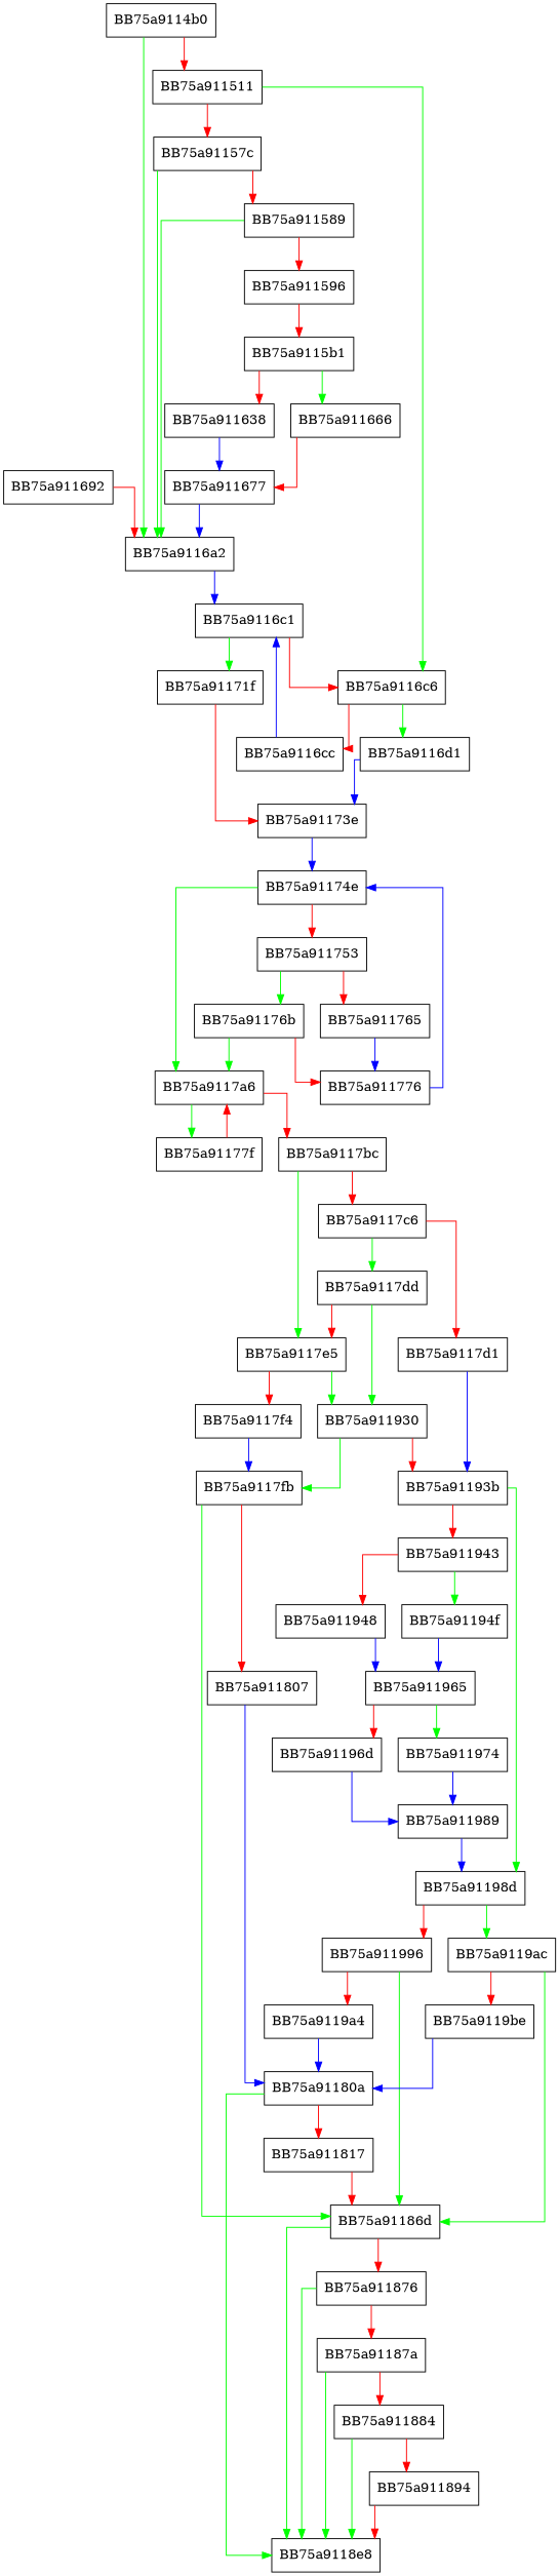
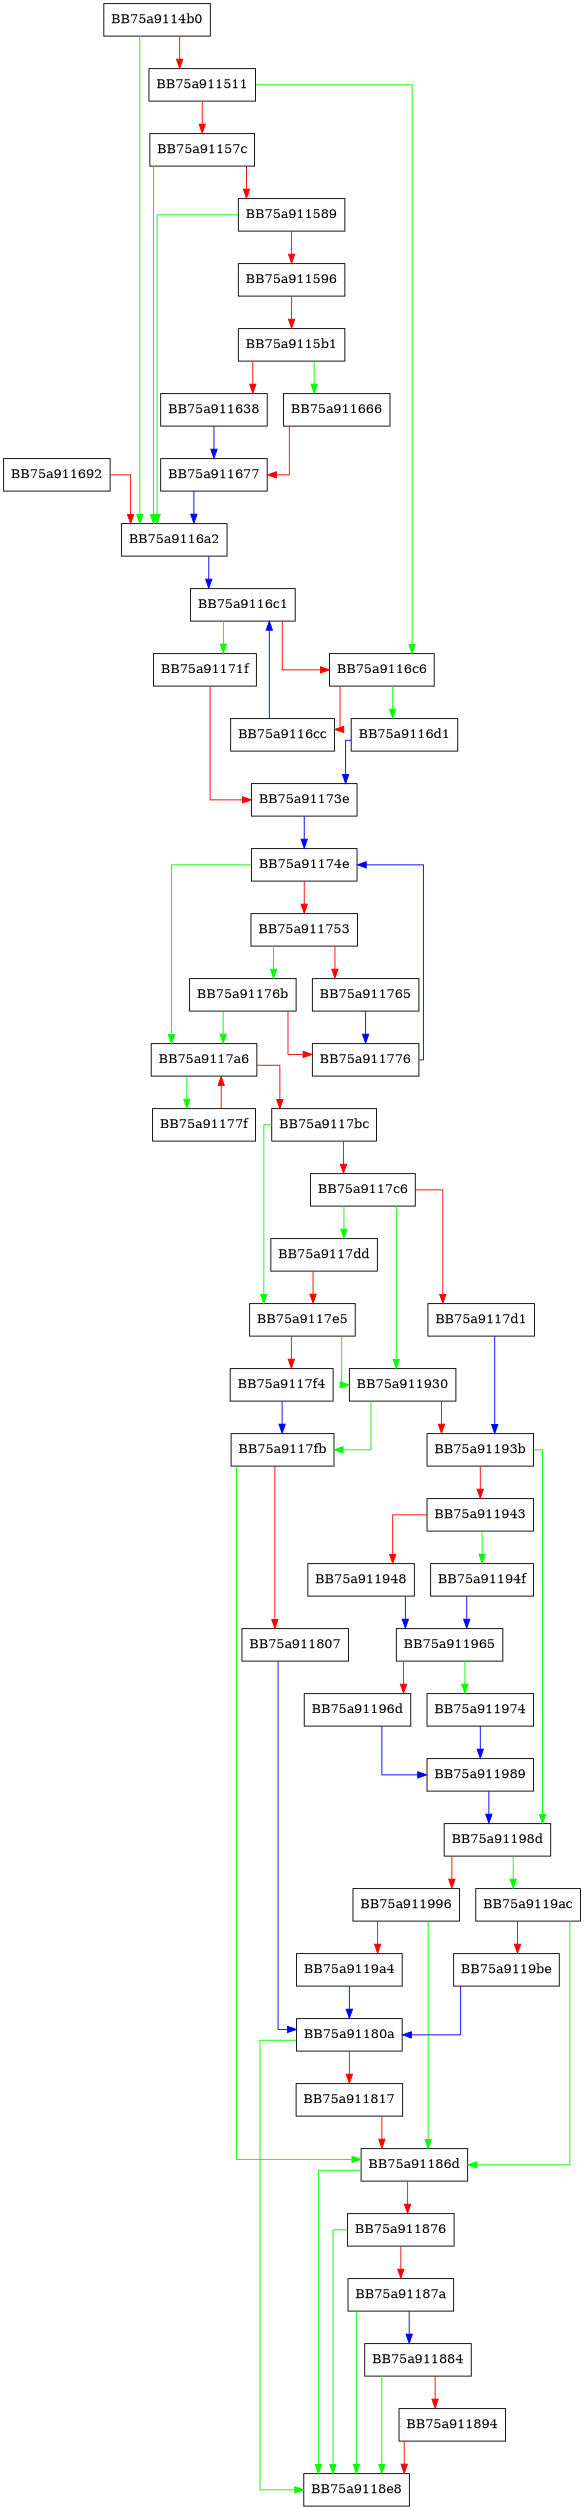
  digraph {
    splines=ortho
    node [shape=box]
    edge [color=red]
    BB75a9114b0
    BB75a9116a2
    BB75a911511
    BB75a9116c1
    BB75a91157c
    BB75a9116c6
    BB75a91171f
    BB75a911589
    BB75a911596
    BB75a9115b1
    BB75a911692
    BB75a911666
    BB75a911638
    BB75a911677
    BB75a91173e
    BB75a9116d1
    BB75a9116cc
    BB75a91174e
    BB75a9117a6
    BB75a911753
    BB75a91177f
    BB75a9117bc
    BB75a91176b
    BB75a911765
    BB75a9117e5
    BB75a9117c6
    BB75a911776
    BB75a911930
    BB75a9117f4
    BB75a9117dd
    BB75a9117d1
    BB75a91193b
    BB75a9117fb
    BB75a91198d
    BB75a911943
    BB75a9119ac
    BB75a911996
    BB75a91194f
    BB75a911948
    BB75a91186d
    BB75a911807
    BB75a9118e8
    BB75a911876
    BB75a91180a
    BB75a91187a
    BB75a911817
    BB75a911884
    BB75a911894
    BB75a9119be
    BB75a9119a4
    BB75a911965
    BB75a911974
    BB75a91196d
    BB75a911989
    BB75a9114b0 -> BB75a9116a2 [color=green]
    BB75a9114b0 -> BB75a911511
    BB75a9116a2 -> BB75a9116c1 [color=blue]
    BB75a911511 -> BB75a91157c
    BB75a911511 -> BB75a9116c6 [color=green]
    BB75a9116c1 -> BB75a9116c6
    BB75a9116c1 -> BB75a91171f [color=green]
    BB75a91157c -> BB75a9116a2 [color=green]
    BB75a91157c -> BB75a911589
    BB75a9116c6 -> BB75a9116d1 [color=green]
    BB75a9116c6 -> BB75a9116cc
    BB75a91171f -> BB75a91173e
    BB75a911589 -> BB75a9116a2 [color=green]
    BB75a911589 -> BB75a911596
    BB75a911596 -> BB75a9115b1
    BB75a9115b1 -> BB75a911666 [color=green]
    BB75a9115b1 -> BB75a911638
    BB75a911692 -> BB75a9116a2
    BB75a911666 -> BB75a911677
    BB75a911638 -> BB75a911677 [color=blue]
    BB75a911677 -> BB75a9116a2 [color=blue]
    BB75a91173e -> BB75a91174e [color=blue]
    BB75a9116d1 -> BB75a91173e [color=blue]
    BB75a9116cc -> BB75a9116c1 [color=blue]
    BB75a91174e -> BB75a9117a6 [color=green]
    BB75a91174e -> BB75a911753
    BB75a9117a6 -> BB75a91177f [color=green]
    BB75a9117a6 -> BB75a9117bc
    BB75a911753 -> BB75a91176b [color=green]
    BB75a911753 -> BB75a911765
    BB75a91177f -> BB75a9117a6
    BB75a9117bc -> BB75a9117e5 [color=green]
    BB75a9117bc -> BB75a9117c6
    BB75a91176b -> BB75a9117a6 [color=green]
    BB75a91176b -> BB75a911776
    BB75a911765 -> BB75a911776 [color=blue]
    BB75a9117e5 -> BB75a911930 [color=green]
    BB75a9117e5 -> BB75a9117f4
    BB75a9117c6 -> BB75a9117dd [color=green]
    BB75a9117c6 -> BB75a9117d1
    BB75a911776 -> BB75a91174e [color=blue]
    BB75a911930 -> BB75a91193b
    BB75a911930 -> BB75a9117fb [color=green]
    BB75a9117f4 -> BB75a9117fb [color=blue]
    BB75a9117dd -> BB75a9117e5
-   BB75a9117dd -> BB75a911930 [color=green]
+   BB75a9117c6 -> BB75a911930 [color=green]
    BB75a9117d1 -> BB75a91193b [color=blue]
    BB75a91193b -> BB75a91198d [color=green]
    BB75a91193b -> BB75a911943
    BB75a9117fb -> BB75a91186d [color=green]
    BB75a9117fb -> BB75a911807
    BB75a91198d -> BB75a9119ac [color=green]
    BB75a91198d -> BB75a911996
    BB75a911943 -> BB75a91194f [color=green]
    BB75a911943 -> BB75a911948
    BB75a9119ac -> BB75a91186d [color=green]
    BB75a9119ac -> BB75a9119be
    BB75a911996 -> BB75a91186d [color=green]
    BB75a911996 -> BB75a9119a4
    BB75a91194f -> BB75a911965 [color=blue]
    BB75a911948 -> BB75a911965 [color=blue]
    BB75a91186d -> BB75a9118e8 [color=green]
    BB75a91186d -> BB75a911876
    BB75a911807 -> BB75a91180a [color=blue]
    BB75a911876 -> BB75a9118e8 [color=green]
    BB75a911876 -> BB75a91187a
    BB75a91180a -> BB75a9118e8 [color=green]
    BB75a91180a -> BB75a911817
    BB75a91187a -> BB75a9118e8 [color=green]
-   BB75a91187a -> BB75a911884
+   BB75a91187a -> BB75a911884 [color=blue]
    BB75a911817 -> BB75a91186d
    BB75a911884 -> BB75a9118e8 [color=green]
    BB75a911884 -> BB75a911894
    BB75a911894 -> BB75a9118e8
    BB75a9119be -> BB75a91180a [color=blue]
    BB75a9119a4 -> BB75a91180a [color=blue]
    BB75a911965 -> BB75a911974 [color=green]
    BB75a911965 -> BB75a91196d
    BB75a911974 -> BB75a911989 [color=blue]
    BB75a91196d -> BB75a911989 [color=blue]
    BB75a911989 -> BB75a91198d [color=blue]
  }
